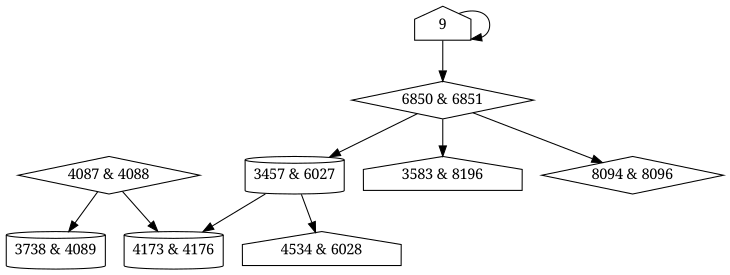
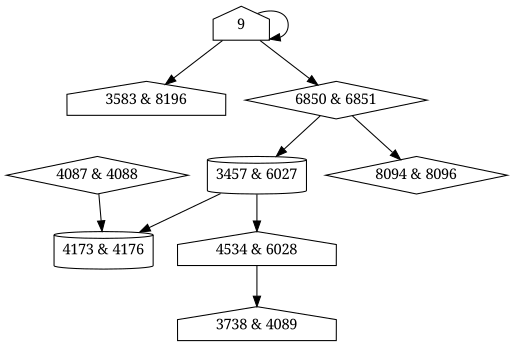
  digraph {
    fontname="Noto Serif"
    node [fontname="Noto Serif" shape=cylinder]
    edge [fontname="Noto Serif"]
    n1 [label="3457 & 6027"]
    n2 [label="4534 & 6028" shape=house]
    n3 [label="4173 & 4176"]
    n4 [label="4087 & 4088" shape=diamond]
-   n5 [label="3738 & 4089"]
+   n5 [label="3738 & 4089" shape=house]
    n6 [label="3583 & 8196" shape=house]
    n7 [label="6850 & 6851" shape=diamond]
    n8 [label="8094 & 8096" shape=diamond]
    n9 [label=9 shape=house]
    n1 -> n2
    n1 -> n3
    n4 -> n3
-   n4 -> n5
+   n2 -> n5
    n7 -> n1
-   n7 -> n6
+   n9 -> n6
    n7 -> n8
    n9 -> n7
    n9 -> n9
  }
